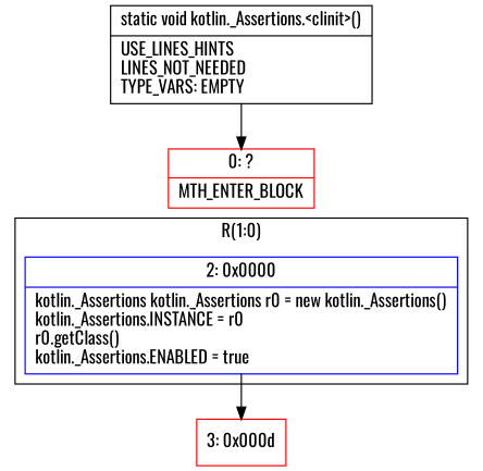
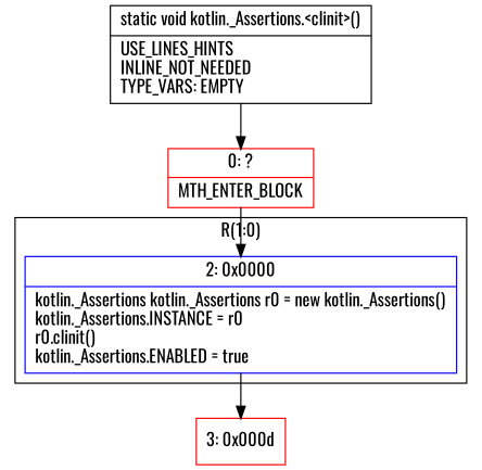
  digraph {
    fontname=Oswald
    node [color=red fontname=Oswald shape=record]
    edge [fontname=Oswald]
-   n1 [color=blue label="{2\:\ 0x0000|kotlin._Assertions kotlin._Assertions r0 = new kotlin._Assertions()\lkotlin._Assertions.INSTANCE = r0\lr0.getClass()\lkotlin._Assertions.ENABLED = true\l}"]
+   n1 [color=blue label="{2\:\ 0x0000|kotlin._Assertions kotlin._Assertions r0 = new kotlin._Assertions()\lkotlin._Assertions.INSTANCE = r0\lr0.clinit()\lkotlin._Assertions.ENABLED = true\l}"]
    n2 [label="{3\:\ 0x000d}"]
    n3 [label="{0\:\ ?|MTH_ENTER_BLOCK\l}"]
-   n4 [label="{static void kotlin._Assertions.\<clinit\>()  | USE_LINES_HINTS\lLINES_NOT_NEEDED\lTYPE_VARS: EMPTY\l}" color=""]
+   n4 [label="{static void kotlin._Assertions.\<clinit\>()  | USE_LINES_HINTS\lINLINE_NOT_NEEDED\lTYPE_VARS: EMPTY\l}" color=""]
    subgraph cluster_1 {
      label="R(1:0)"
      n1
    }
    n1 -> n2
+   n3 -> n1
    n4 -> n3
  }
